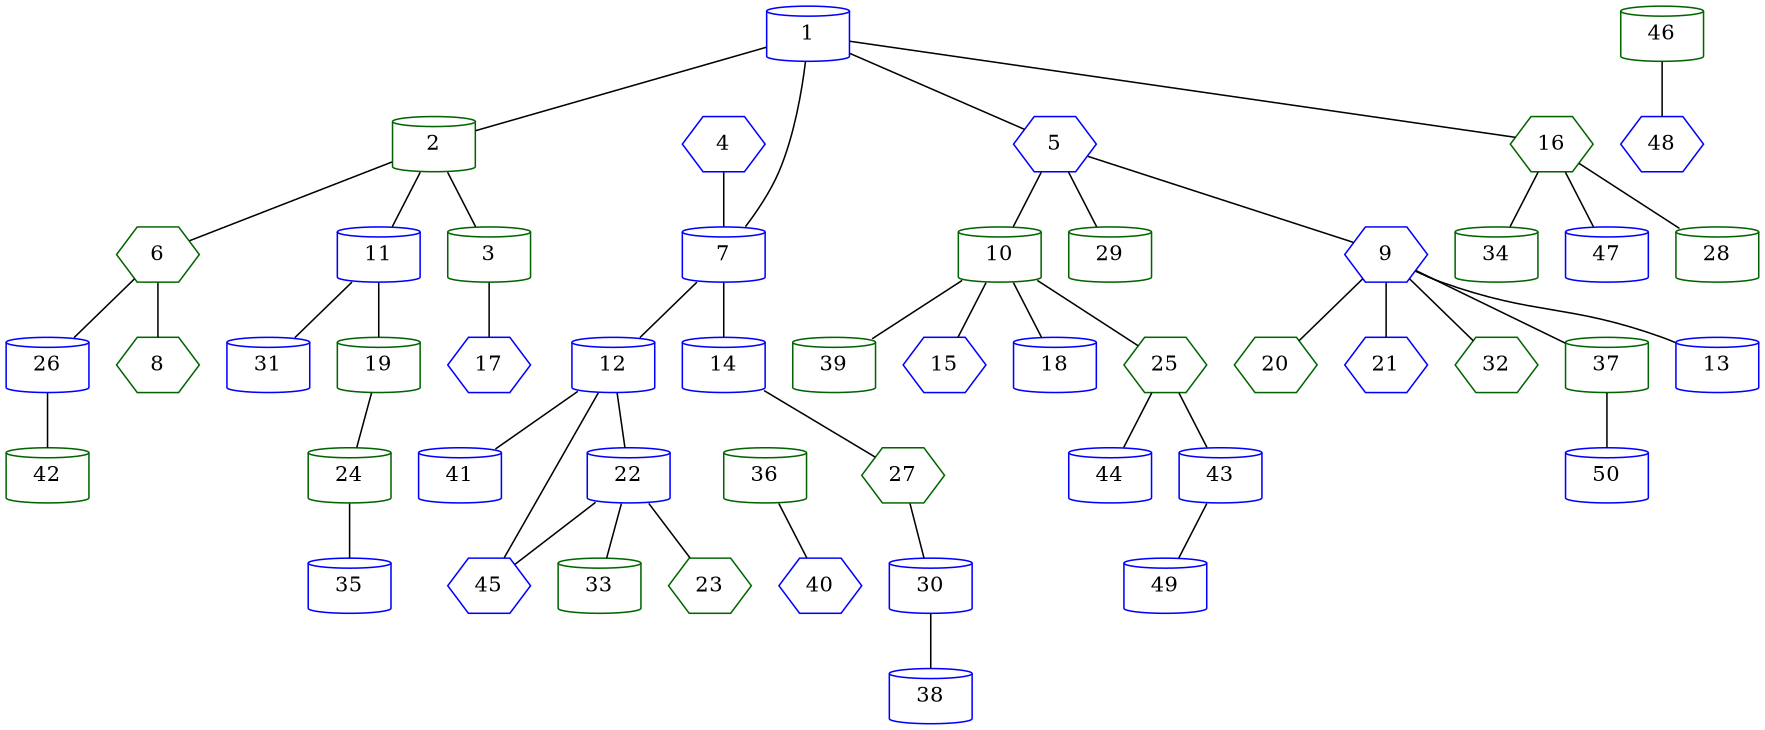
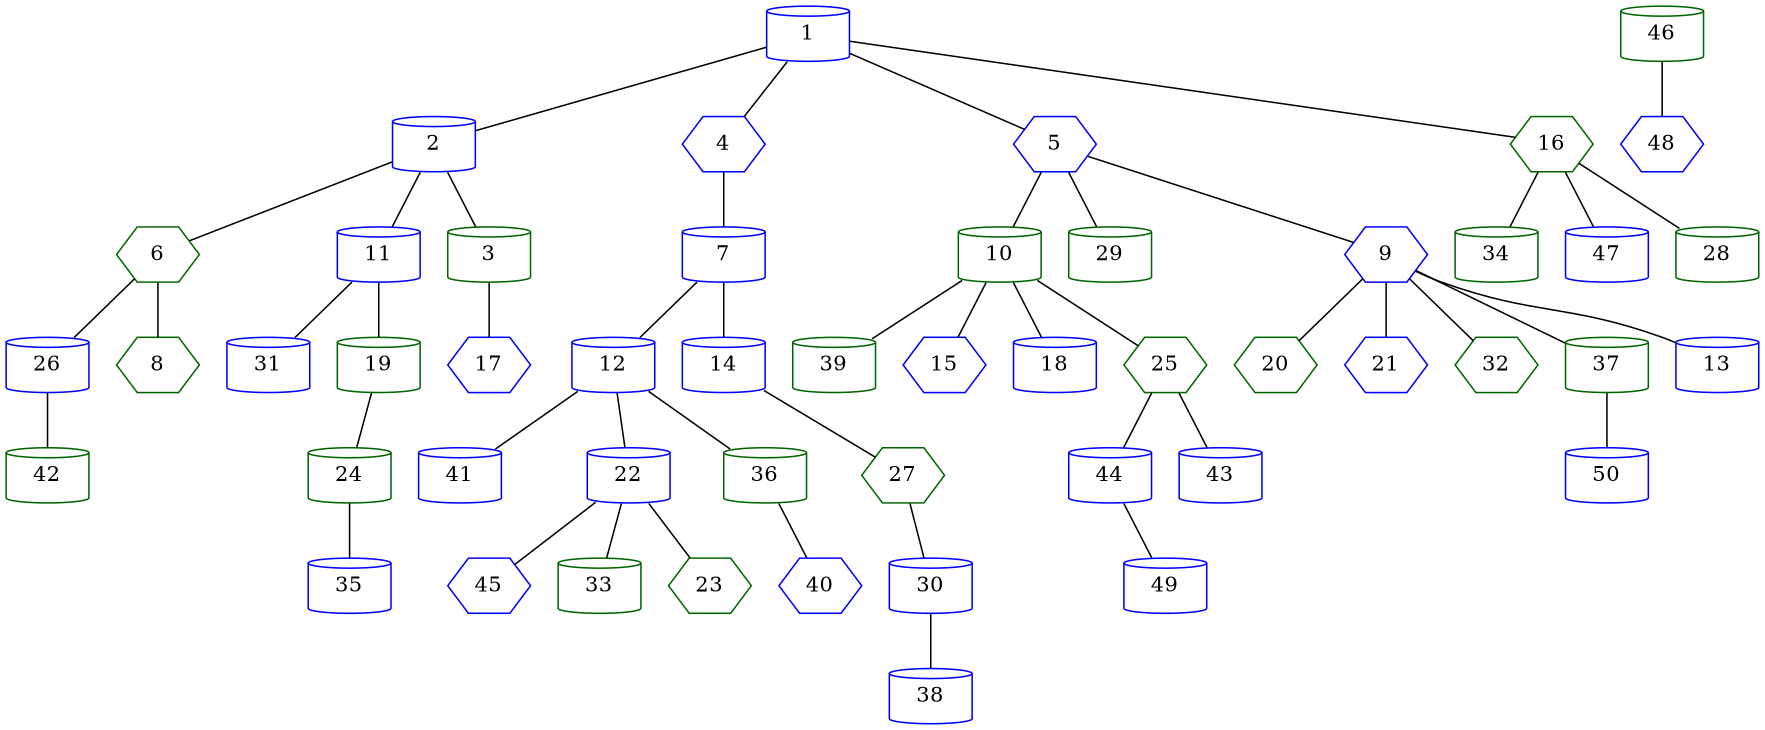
  graph {
    node [color=blue shape=cylinder]
-   2 [color=darkgreen]
+   2
    1
    4 [shape=hexagon]
    5 [shape=hexagon]
    16 [color=darkgreen shape=hexagon]
    3 [color=darkgreen]
    6 [color=darkgreen shape=hexagon]
    11
    7
    9 [shape=hexagon]
    10 [color=darkgreen]
    29 [color=darkgreen]
    28 [color=darkgreen]
    34 [color=darkgreen]
    47
    17 [shape=hexagon]
    8 [color=darkgreen shape=hexagon]
    26
    19 [color=darkgreen]
    31
    12
    14
    13
    20 [color=darkgreen shape=hexagon]
    21 [shape=hexagon]
    32 [color=darkgreen shape=hexagon]
    37 [color=darkgreen]
    15 [shape=hexagon]
    18
    25 [color=darkgreen shape=hexagon]
    39 [color=darkgreen]
    42 [color=darkgreen]
    24 [color=darkgreen]
    22
    36 [color=darkgreen]
    41
    27 [color=darkgreen shape=hexagon]
    50
    43
    44
    23 [color=darkgreen shape=hexagon]
    33 [color=darkgreen]
    45 [shape=hexagon]
    40 [shape=hexagon]
    30
    49
    35
    38
    46 [color=darkgreen]
    48 [shape=hexagon]
    2 -- 3
    2 -- 6
    2 -- 11
    1 -- 2
-   1 -- 7
+   1 -- 4
    1 -- 5
    1 -- 16
    4 -- 7
    5 -- 9
    5 -- 10
    5 -- 29
    16 -- 28
    16 -- 34
    16 -- 47
    3 -- 17
    6 -- 8
    6 -- 26
    11 -- 19
    11 -- 31
    7 -- 12
    7 -- 14
    9 -- 13
    9 -- 20
    9 -- 21
    9 -- 32
    9 -- 37
    10 -- 15
    10 -- 18
    10 -- 25
    10 -- 39
    26 -- 42
    19 -- 24
    12 -- 22
-   12 -- 45
+   12 -- 36
    12 -- 41
    14 -- 27
    37 -- 50
    25 -- 43
    25 -- 44
    24 -- 35
    22 -- 23
    22 -- 33
    22 -- 45
    36 -- 40
    27 -- 30
-   43 -- 49
+   44 -- 49
    30 -- 38
    46 -- 48
  }
